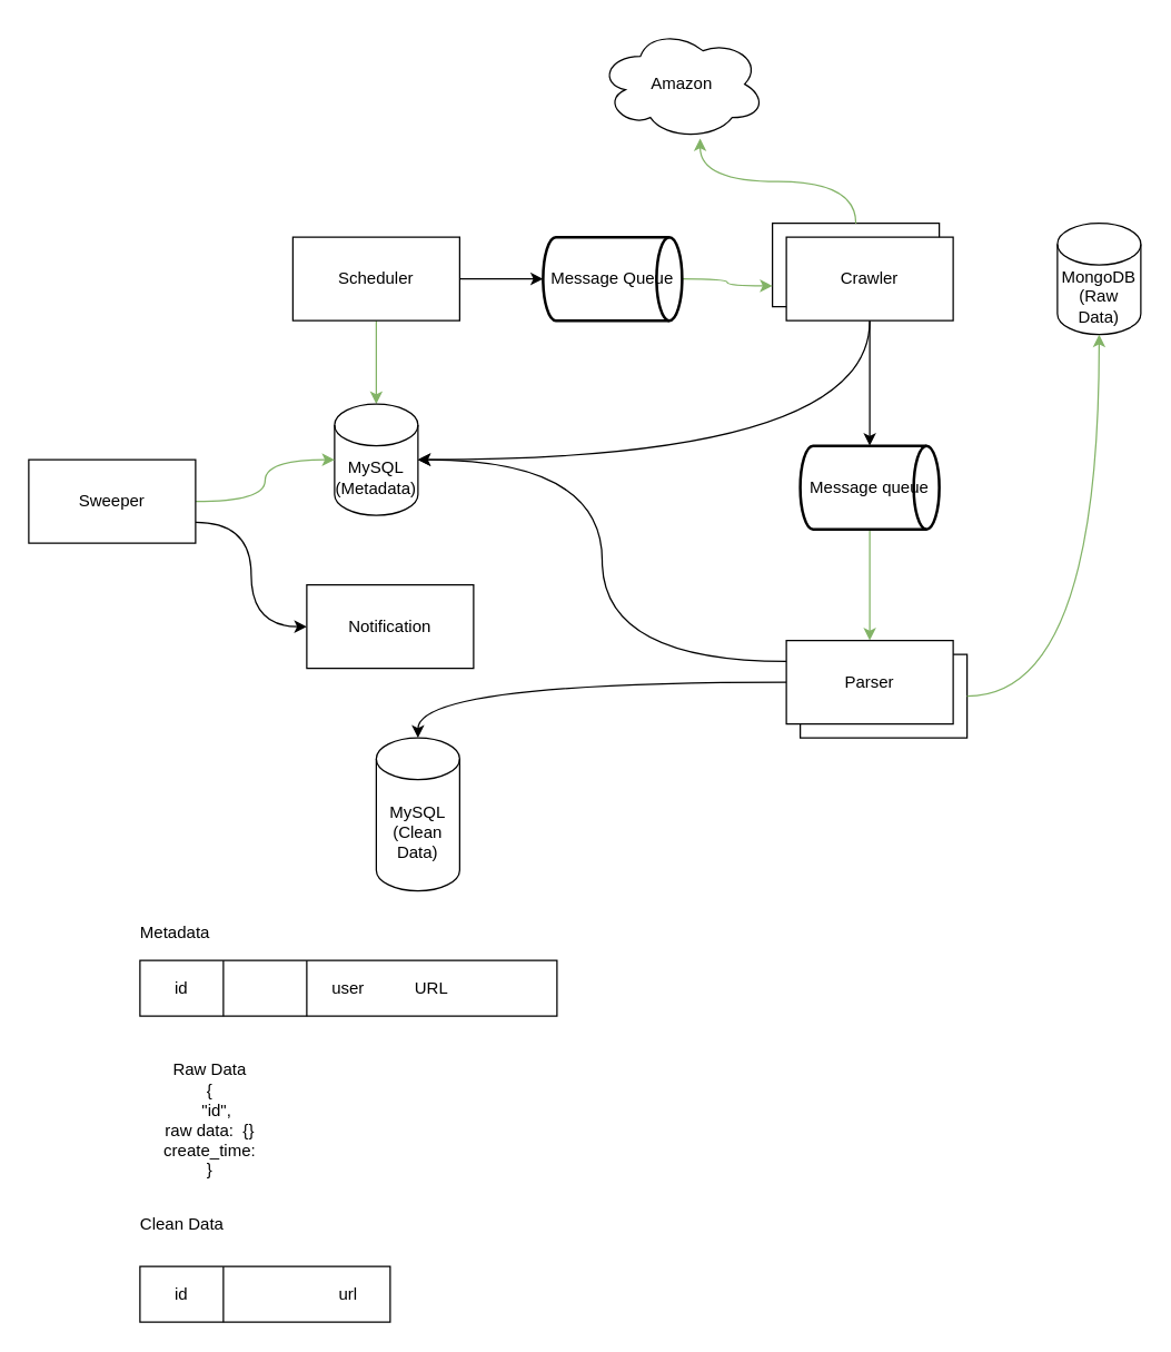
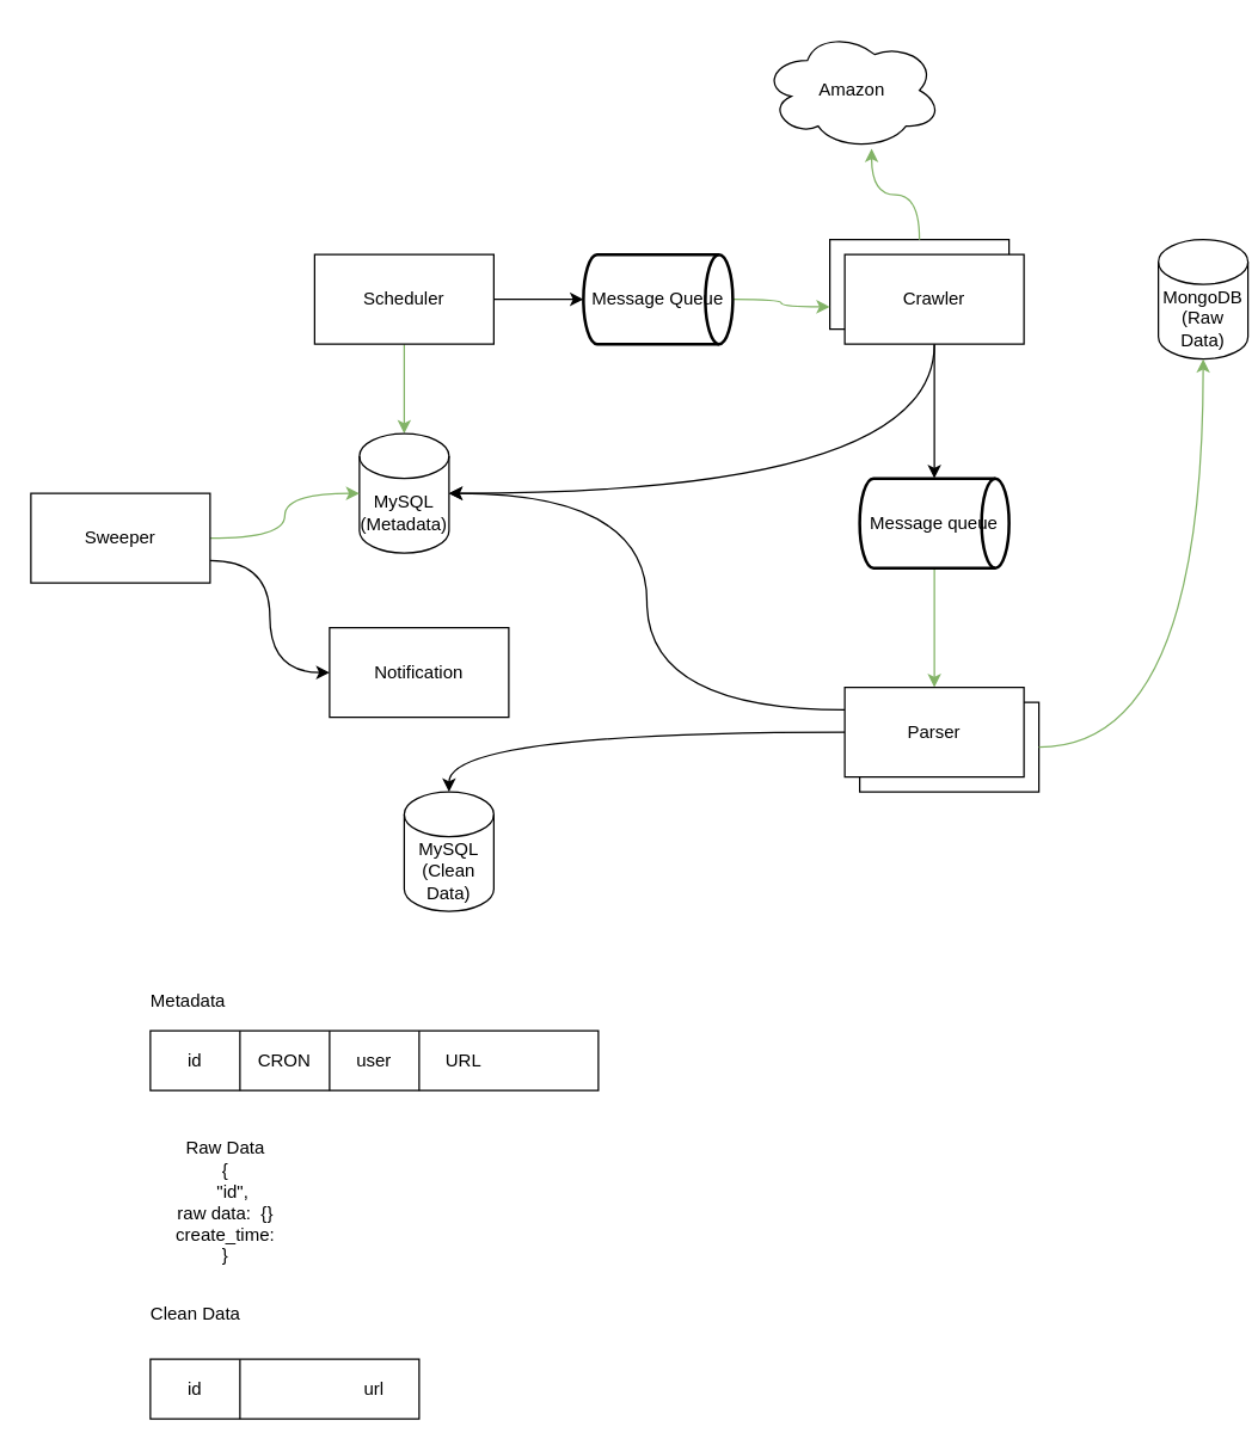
  <mxCell id="0" />
  <mxCell id="1" parent="0" />
  <mxCell id="2" value="" style="rounded=0;whiteSpace=wrap;html=1;" parent="1" vertex="1"><mxGeometry x="575" y="470" width="120" height="60" as="geometry" /></mxCell>
  <mxCell id="3" value="" style="rounded=0;whiteSpace=wrap;html=1;" parent="1" vertex="1"><mxGeometry x="555" y="160" width="120" height="60" as="geometry" /></mxCell>
- <mxCell id="4" value="Amazon" style="ellipse;shape=cloud;whiteSpace=wrap;html=1;" parent="1" vertex="1"><mxGeometry x="430" y="20" width="120" height="80" as="geometry" /></mxCell>
+ <mxCell id="4" value="Amazon" style="ellipse;shape=cloud;whiteSpace=wrap;html=1;" parent="1" vertex="1"><mxGeometry x="510" y="20" width="120" height="80" as="geometry" /></mxCell>
  <mxCell id="5" style="edgeStyle=orthogonalEdgeStyle;orthogonalLoop=1;jettySize=auto;html=1;exitX=0.5;exitY=0;exitDx=0;exitDy=0;entryX=0.608;entryY=0.988;entryDx=0;entryDy=0;entryPerimeter=0;curved=1;fillColor=#d5e8d4;strokeColor=#82b366;" parent="1" source="3" target="4" edge="1"><mxGeometry relative="1" as="geometry" /></mxCell>
  <mxCell id="6" style="edgeStyle=orthogonalEdgeStyle;curved=1;orthogonalLoop=1;jettySize=auto;html=1;entryX=0.5;entryY=0;entryDx=0;entryDy=0;entryPerimeter=0;" parent="1" source="9" target="16" edge="1"><mxGeometry relative="1" as="geometry" /></mxCell>
  <mxCell id="7" style="edgeStyle=orthogonalEdgeStyle;curved=1;orthogonalLoop=1;jettySize=auto;html=1;fillColor=#d5e8d4;strokeColor=#82b366;entryX=0;entryY=0.75;entryDx=0;entryDy=0;" parent="1" source="10" target="3" edge="1"><mxGeometry relative="1" as="geometry"><mxPoint x="560" y="200" as="targetPoint" /></mxGeometry></mxCell>
  <mxCell id="8" style="edgeStyle=orthogonalEdgeStyle;orthogonalLoop=1;jettySize=auto;html=1;exitX=0.5;exitY=1;exitDx=0;exitDy=0;entryX=1;entryY=0.5;entryDx=0;entryDy=0;entryPerimeter=0;curved=1;" edge="1" parent="1" source="9" target="22"><mxGeometry relative="1" as="geometry" /></mxCell>
  <mxCell id="9" value="Crawler" style="rounded=0;whiteSpace=wrap;html=1;" parent="1" vertex="1"><mxGeometry x="565" y="170" width="120" height="60" as="geometry" /></mxCell>
  <mxCell id="10" value="Message Queue" style="strokeWidth=2;html=1;shape=mxgraph.flowchart.direct_data;whiteSpace=wrap;" parent="1" vertex="1"><mxGeometry x="390" y="170" width="100" height="60" as="geometry" /></mxCell>
  <mxCell id="11" style="edgeStyle=orthogonalEdgeStyle;curved=1;orthogonalLoop=1;jettySize=auto;html=1;exitX=1;exitY=0.5;exitDx=0;exitDy=0;" parent="1" source="13" target="10" edge="1"><mxGeometry relative="1" as="geometry" /></mxCell>
  <mxCell id="12" style="edgeStyle=orthogonalEdgeStyle;curved=1;orthogonalLoop=1;jettySize=auto;html=1;entryX=0.5;entryY=0;entryDx=0;entryDy=0;entryPerimeter=0;fillColor=#d5e8d4;strokeColor=#82b366;" parent="1" source="13" target="22" edge="1"><mxGeometry relative="1" as="geometry" /></mxCell>
  <mxCell id="13" value="Scheduler" style="rounded=0;whiteSpace=wrap;html=1;" parent="1" vertex="1"><mxGeometry x="210" y="170" width="120" height="60" as="geometry" /></mxCell>
- <mxCell id="14" value="MongoDB&lt;br&gt;(Raw Data)" style="shape=cylinder3;whiteSpace=wrap;html=1;boundedLbl=1;backgroundOutline=1;size=15;" parent="1" vertex="1"><mxGeometry x="760" y="160" width="60" height="80" as="geometry" /></mxCell>
+ <mxCell id="14" value="MongoDB&lt;br&gt;(Raw Data)" style="shape=cylinder3;whiteSpace=wrap;html=1;boundedLbl=1;backgroundOutline=1;size=15;" parent="1" vertex="1"><mxGeometry x="775" y="160" width="60" height="80" as="geometry" /></mxCell>
  <mxCell id="15" style="edgeStyle=orthogonalEdgeStyle;curved=1;orthogonalLoop=1;jettySize=auto;html=1;exitX=0.5;exitY=1;exitDx=0;exitDy=0;exitPerimeter=0;fillColor=#d5e8d4;strokeColor=#82b366;" parent="1" source="16" target="20" edge="1"><mxGeometry relative="1" as="geometry"><mxPoint x="625" y="490" as="targetPoint" /></mxGeometry></mxCell>
  <mxCell id="16" value="Message queue" style="strokeWidth=2;html=1;shape=mxgraph.flowchart.direct_data;whiteSpace=wrap;" parent="1" vertex="1"><mxGeometry x="575" y="320" width="100" height="60" as="geometry" /></mxCell>
  <mxCell id="17" style="edgeStyle=orthogonalEdgeStyle;curved=1;orthogonalLoop=1;jettySize=auto;html=1;" parent="1" source="20" target="21" edge="1"><mxGeometry relative="1" as="geometry" /></mxCell>
  <mxCell id="18" style="edgeStyle=orthogonalEdgeStyle;curved=1;orthogonalLoop=1;jettySize=auto;html=1;exitX=0;exitY=0.25;exitDx=0;exitDy=0;entryX=1;entryY=0.5;entryDx=0;entryDy=0;entryPerimeter=0;" parent="1" source="20" target="22" edge="1"><mxGeometry relative="1" as="geometry" /></mxCell>
  <mxCell id="19" style="edgeStyle=orthogonalEdgeStyle;curved=1;orthogonalLoop=1;jettySize=auto;html=1;fillColor=#d5e8d4;strokeColor=#82b366;exitX=1;exitY=0.5;exitDx=0;exitDy=0;" parent="1" source="2" target="14" edge="1"><mxGeometry relative="1" as="geometry" /></mxCell>
  <mxCell id="20" value="Parser" style="rounded=0;whiteSpace=wrap;html=1;" parent="1" vertex="1"><mxGeometry x="565" y="460" width="120" height="60" as="geometry" /></mxCell>
- <mxCell id="21" value="MySQL&lt;br&gt;(Clean Data)" style="shape=cylinder3;whiteSpace=wrap;html=1;boundedLbl=1;backgroundOutline=1;size=15;" parent="1" vertex="1"><mxGeometry x="270" y="530" width="60" height="110" as="geometry" /></mxCell>
+ <mxCell id="21" value="MySQL&lt;br&gt;(Clean Data)" style="shape=cylinder3;whiteSpace=wrap;html=1;boundedLbl=1;backgroundOutline=1;size=15;" parent="1" vertex="1"><mxGeometry x="270" y="530" width="60" height="80" as="geometry" /></mxCell>
  <mxCell id="22" value="MySQL&lt;br&gt;(Metadata)" style="shape=cylinder3;whiteSpace=wrap;html=1;boundedLbl=1;backgroundOutline=1;size=15;" parent="1" vertex="1"><mxGeometry x="240" y="290" width="60" height="80" as="geometry" /></mxCell>
  <mxCell id="23" value="Notification" style="rounded=0;whiteSpace=wrap;html=1;" parent="1" vertex="1"><mxGeometry x="220" y="420" width="120" height="60" as="geometry" /></mxCell>
  <mxCell id="24" style="edgeStyle=orthogonalEdgeStyle;curved=1;orthogonalLoop=1;jettySize=auto;html=1;exitX=1;exitY=0.5;exitDx=0;exitDy=0;entryX=0;entryY=0.5;entryDx=0;entryDy=0;entryPerimeter=0;fillColor=#d5e8d4;strokeColor=#82b366;" parent="1" source="26" target="22" edge="1"><mxGeometry relative="1" as="geometry" /></mxCell>
  <mxCell id="25" style="edgeStyle=orthogonalEdgeStyle;curved=1;orthogonalLoop=1;jettySize=auto;html=1;exitX=1;exitY=0.75;exitDx=0;exitDy=0;entryX=0;entryY=0.5;entryDx=0;entryDy=0;" parent="1" source="26" target="23" edge="1"><mxGeometry relative="1" as="geometry" /></mxCell>
  <mxCell id="26" value="Sweeper" style="rounded=0;whiteSpace=wrap;html=1;" parent="1" vertex="1"><mxGeometry x="20" y="330" width="120" height="60" as="geometry" /></mxCell>
  <mxCell id="27" value="Metadata&lt;br&gt;" style="text;html=1;align=center;verticalAlign=middle;resizable=0;points=[];autosize=1;strokeColor=none;fillColor=none;" parent="1" vertex="1"><mxGeometry x="90" y="660" width="70" height="20" as="geometry" /></mxCell>
  <mxCell id="28" value="" style="shape=table;startSize=0;container=1;collapsible=0;childLayout=tableLayout;" parent="1" vertex="1"><mxGeometry x="100" y="690" width="300" height="40" as="geometry" /></mxCell>
  <mxCell id="29" value="" style="shape=partialRectangle;collapsible=0;dropTarget=0;pointerEvents=0;fillColor=none;top=0;left=0;bottom=0;right=0;points=[[0,0.5],[1,0.5]];portConstraint=eastwest;" parent="28" vertex="1"><mxGeometry width="300" height="40" as="geometry" /></mxCell>
  <mxCell id="30" value="id" style="shape=partialRectangle;html=1;whiteSpace=wrap;connectable=0;overflow=hidden;fillColor=none;top=0;left=0;bottom=0;right=0;pointerEvents=1;" parent="29" vertex="1"><mxGeometry width="60" height="40" as="geometry"><mxRectangle width="60" height="40" as="alternateBounds" /></mxGeometry></mxCell>
+ <mxCell id="31" value="CRON" style="shape=partialRectangle;html=1;whiteSpace=wrap;connectable=0;overflow=hidden;fillColor=none;top=0;left=0;bottom=0;right=0;pointerEvents=1;" parent="29" vertex="1"><mxGeometry x="60" width="60" height="40" as="geometry"><mxRectangle width="60" height="40" as="alternateBounds" /></mxGeometry></mxCell>
  <mxCell id="32" value="user" style="shape=partialRectangle;html=1;whiteSpace=wrap;connectable=0;overflow=hidden;fillColor=none;top=0;left=0;bottom=0;right=0;pointerEvents=1;" parent="29" vertex="1"><mxGeometry x="120" width="60" height="40" as="geometry"><mxRectangle width="60" height="40" as="alternateBounds" /></mxGeometry></mxCell>
  <mxCell id="33" value="URL" style="shape=partialRectangle;html=1;whiteSpace=wrap;connectable=0;overflow=hidden;fillColor=none;top=0;left=0;bottom=0;right=0;pointerEvents=1;" parent="29" vertex="1"><mxGeometry x="180" width="60" height="40" as="geometry"><mxRectangle width="60" height="40" as="alternateBounds" /></mxGeometry></mxCell>
  <mxCell id="34" value="Raw Data &lt;br&gt;{&lt;br&gt;&amp;nbsp; &amp;nbsp;&quot;id&quot;,&lt;br&gt;raw data:&amp;nbsp; {}&lt;br&gt;create_time:&lt;br&gt;}" style="text;html=1;align=center;verticalAlign=middle;resizable=0;points=[];autosize=1;strokeColor=none;fillColor=none;" parent="1" vertex="1"><mxGeometry x="110" y="760" width="80" height="90" as="geometry" /></mxCell>
  <mxCell id="35" value="Clean Data&lt;br&gt;" style="text;html=1;align=center;verticalAlign=middle;resizable=0;points=[];autosize=1;strokeColor=none;fillColor=none;" parent="1" vertex="1"><mxGeometry x="90" y="870" width="80" height="20" as="geometry" /></mxCell>
  <mxCell id="36" value="" style="shape=table;startSize=0;container=1;collapsible=0;childLayout=tableLayout;" parent="1" vertex="1"><mxGeometry x="100" y="910" width="180" height="40" as="geometry" /></mxCell>
  <mxCell id="37" value="" style="shape=partialRectangle;collapsible=0;dropTarget=0;pointerEvents=0;fillColor=none;top=0;left=0;bottom=0;right=0;points=[[0,0.5],[1,0.5]];portConstraint=eastwest;" parent="36" vertex="1"><mxGeometry width="180" height="40" as="geometry" /></mxCell>
  <mxCell id="38" value="id" style="shape=partialRectangle;html=1;whiteSpace=wrap;connectable=0;overflow=hidden;fillColor=none;top=0;left=0;bottom=0;right=0;pointerEvents=1;" parent="37" vertex="1"><mxGeometry width="60" height="40" as="geometry"><mxRectangle width="60" height="40" as="alternateBounds" /></mxGeometry></mxCell>
  <mxCell id="39" value="url" style="shape=partialRectangle;html=1;whiteSpace=wrap;connectable=0;overflow=hidden;fillColor=none;top=0;left=0;bottom=0;right=0;pointerEvents=1;" parent="37" vertex="1"><mxGeometry x="120" width="60" height="40" as="geometry"><mxRectangle width="60" height="40" as="alternateBounds" /></mxGeometry></mxCell>
